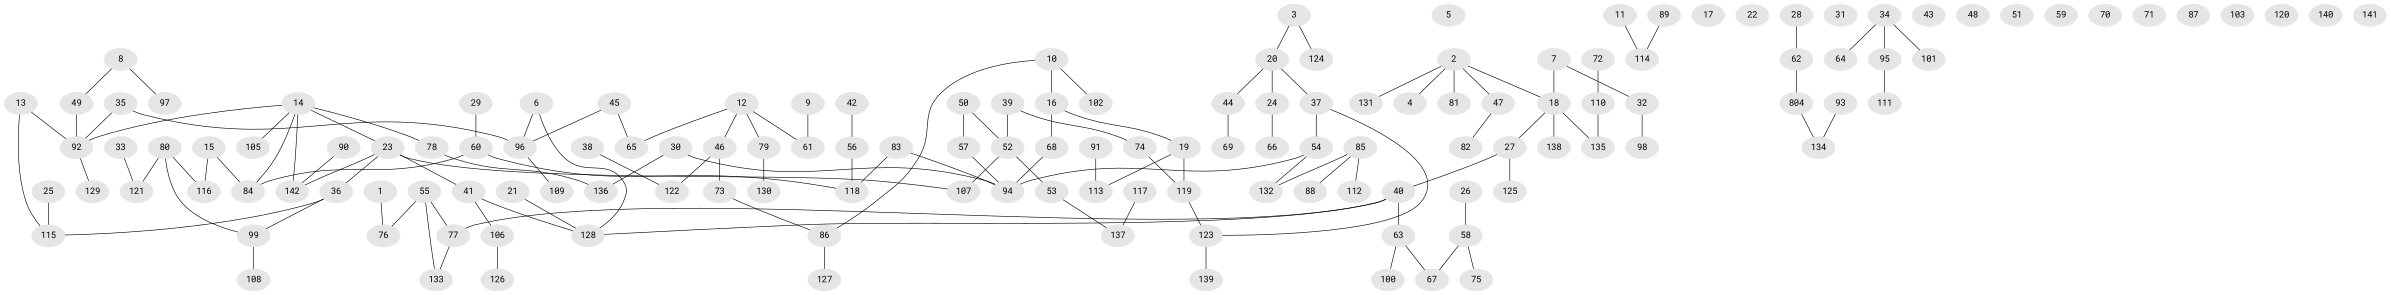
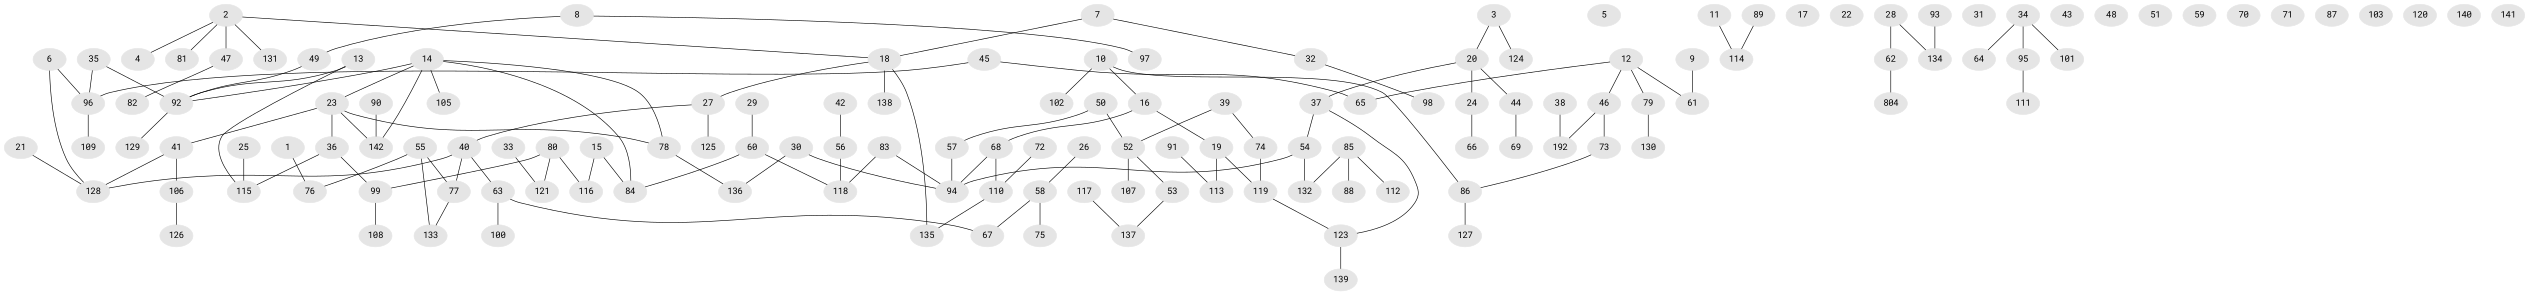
  graph {
    fontname="Roboto Mono"
    node [color=gray90 fontname="Roboto Mono" style=filled]
    edge [fontname="Roboto Mono"]
    1
    76
    2
    4
    18
    47
    81
    131
    27
    135
    138
    82
    3
    20
    124
    24
    37
    44
    5
    6
    96
    128
    109
    7
    32
    98
    8
    49
    97
    92
    9
    61
    10
    16
    86
    102
    19
    68
    127
    11
    114
    12
    46
    65
    79
-   122
+   122 [label=192]
    73
    130
    13
    115
    129
    14
    23
    78
    84
    105
    142
    36
    41
    107
    136
    15
    116
    113
    119
    94
    110
    17
    40
    125
    66
    54
    123
    69
    21
    22
    99
    106
    25
    26
    58
    67
    75
    63
    77
    28
    62
    n88 [label=804]
    29
    60
    118
    30
    31
    33
    121
    34
    64
    95
    101
    111
    35
    108
    132
    139
    38
    39
    52
    74
    53
    100
    133
    126
    42
    56
    43
    45
    48
    50
    57
    51
    137
    55
    59
    134
    70
    71
    72
    80
    83
    85
    88
    112
    87
    89
    90
    91
    93
    103
    117
    120
    140
    141
    1 -- 76
    2 -- 4
    2 -- 18
    2 -- 47
    2 -- 81
    2 -- 131
    18 -- 27
    18 -- 135
    18 -- 138
    47 -- 82
    27 -- 40
    27 -- 125
    3 -- 20
    3 -- 124
    20 -- 24
    20 -- 37
    20 -- 44
    24 -- 66
    37 -- 54
    37 -- 123
    44 -- 69
    6 -- 96
    6 -- 128
    96 -- 109
    7 -- 18
    7 -- 32
    32 -- 98
    8 -- 49
    8 -- 97
    49 -- 92
    92 -- 129
    9 -- 61
    10 -- 16
    10 -- 86
    10 -- 102
    16 -- 19
    16 -- 68
    86 -- 127
    19 -- 113
    19 -- 119
    68 -- 94
+   68 -- 110
    11 -- 114
    12 -- 61
    12 -- 46
    12 -- 65
    12 -- 79
    46 -- 122
    46 -- 73
    79 -- 130
    73 -- 86
    13 -- 92
    13 -- 115
    14 -- 92
    14 -- 23
    14 -- 78
    14 -- 84
    14 -- 105
    14 -- 142
    23 -- 142
    23 -- 36
    23 -- 41
-   23 -- 107
+   23 -- 78
    78 -- 136
    36 -- 115
    36 -- 99
    41 -- 128
    41 -- 106
    15 -- 84
    15 -- 116
    119 -- 123
    110 -- 135
    40 -- 128
    40 -- 63
    40 -- 77
    54 -- 94
    54 -- 132
    123 -- 139
    21 -- 128
    99 -- 108
    106 -- 126
    25 -- 115
    26 -- 58
    58 -- 67
    58 -- 75
    63 -- 67
    63 -- 100
    77 -- 133
    28 -- 62
    62 -- n88
-   n88 -- 134
+   28 -- 134
    29 -- 60
    60 -- 84
    60 -- 118
    30 -- 136
    30 -- 94
    33 -- 121
    34 -- 64
    34 -- 95
    34 -- 101
    95 -- 111
    35 -- 96
    35 -- 92
    38 -- 122
    39 -- 52
    39 -- 74
    52 -- 107
    52 -- 53
    74 -- 119
    53 -- 137
    42 -- 56
    56 -- 118
    45 -- 96
    45 -- 65
    50 -- 52
    50 -- 57
    57 -- 94
    55 -- 76
    55 -- 77
    55 -- 133
    72 -- 110
    80 -- 116
    80 -- 99
    80 -- 121
    83 -- 94
    83 -- 118
    85 -- 132
    85 -- 88
    85 -- 112
    89 -- 114
    90 -- 142
    91 -- 113
    93 -- 134
    117 -- 137
  }
